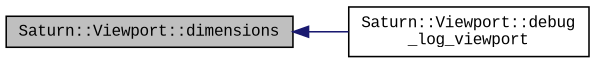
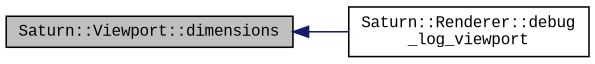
  digraph {
    rankdir=LR
    fontname="Liberation Mono"
    node [color=black fontname="Liberation Mono" fontsize=10 shape=record style=filled]
    n1 [fillcolor=grey75 fontcolor=black height=0.2 label="Saturn::Viewport::dimensions" width=0.4]
-   n2 [fillcolor=white height=0.2 label="Saturn::Viewport::debug\l_log_viewport" width=0.4]
+   n2 [fillcolor=white height=0.2 label="Saturn::Renderer::debug\l_log_viewport" width=0.4]
    n1 -> n2 [color=midnightblue dir=back fontname="Liberation Mono" fontsize=10 labelfontname=Helvetica labelfontsize=10 style=solid]
  }
